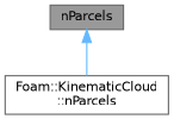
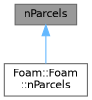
  digraph {
    rankdir=TB
    node [fontname=Helvetica fontsize=10 shape=box style=filled]
    n1 [color=gray40 fillcolor=grey60 fontcolor=black height=0.2 label=nParcels width=0.4]
-   n2 [color=grey40 fillcolor=white height=0.2 label="Foam::KinematicCloud\l::nParcels" width=0.4]
+   n2 [color=grey40 fillcolor=white height=0.2 label="Foam::Foam\l::nParcels" width=0.4]
    n1 -> n2 [color=steelblue1 dir=back fontname=Helvetica fontsize=10 labelfontname=Helvetica labelfontsize=10 style=solid]
  }
